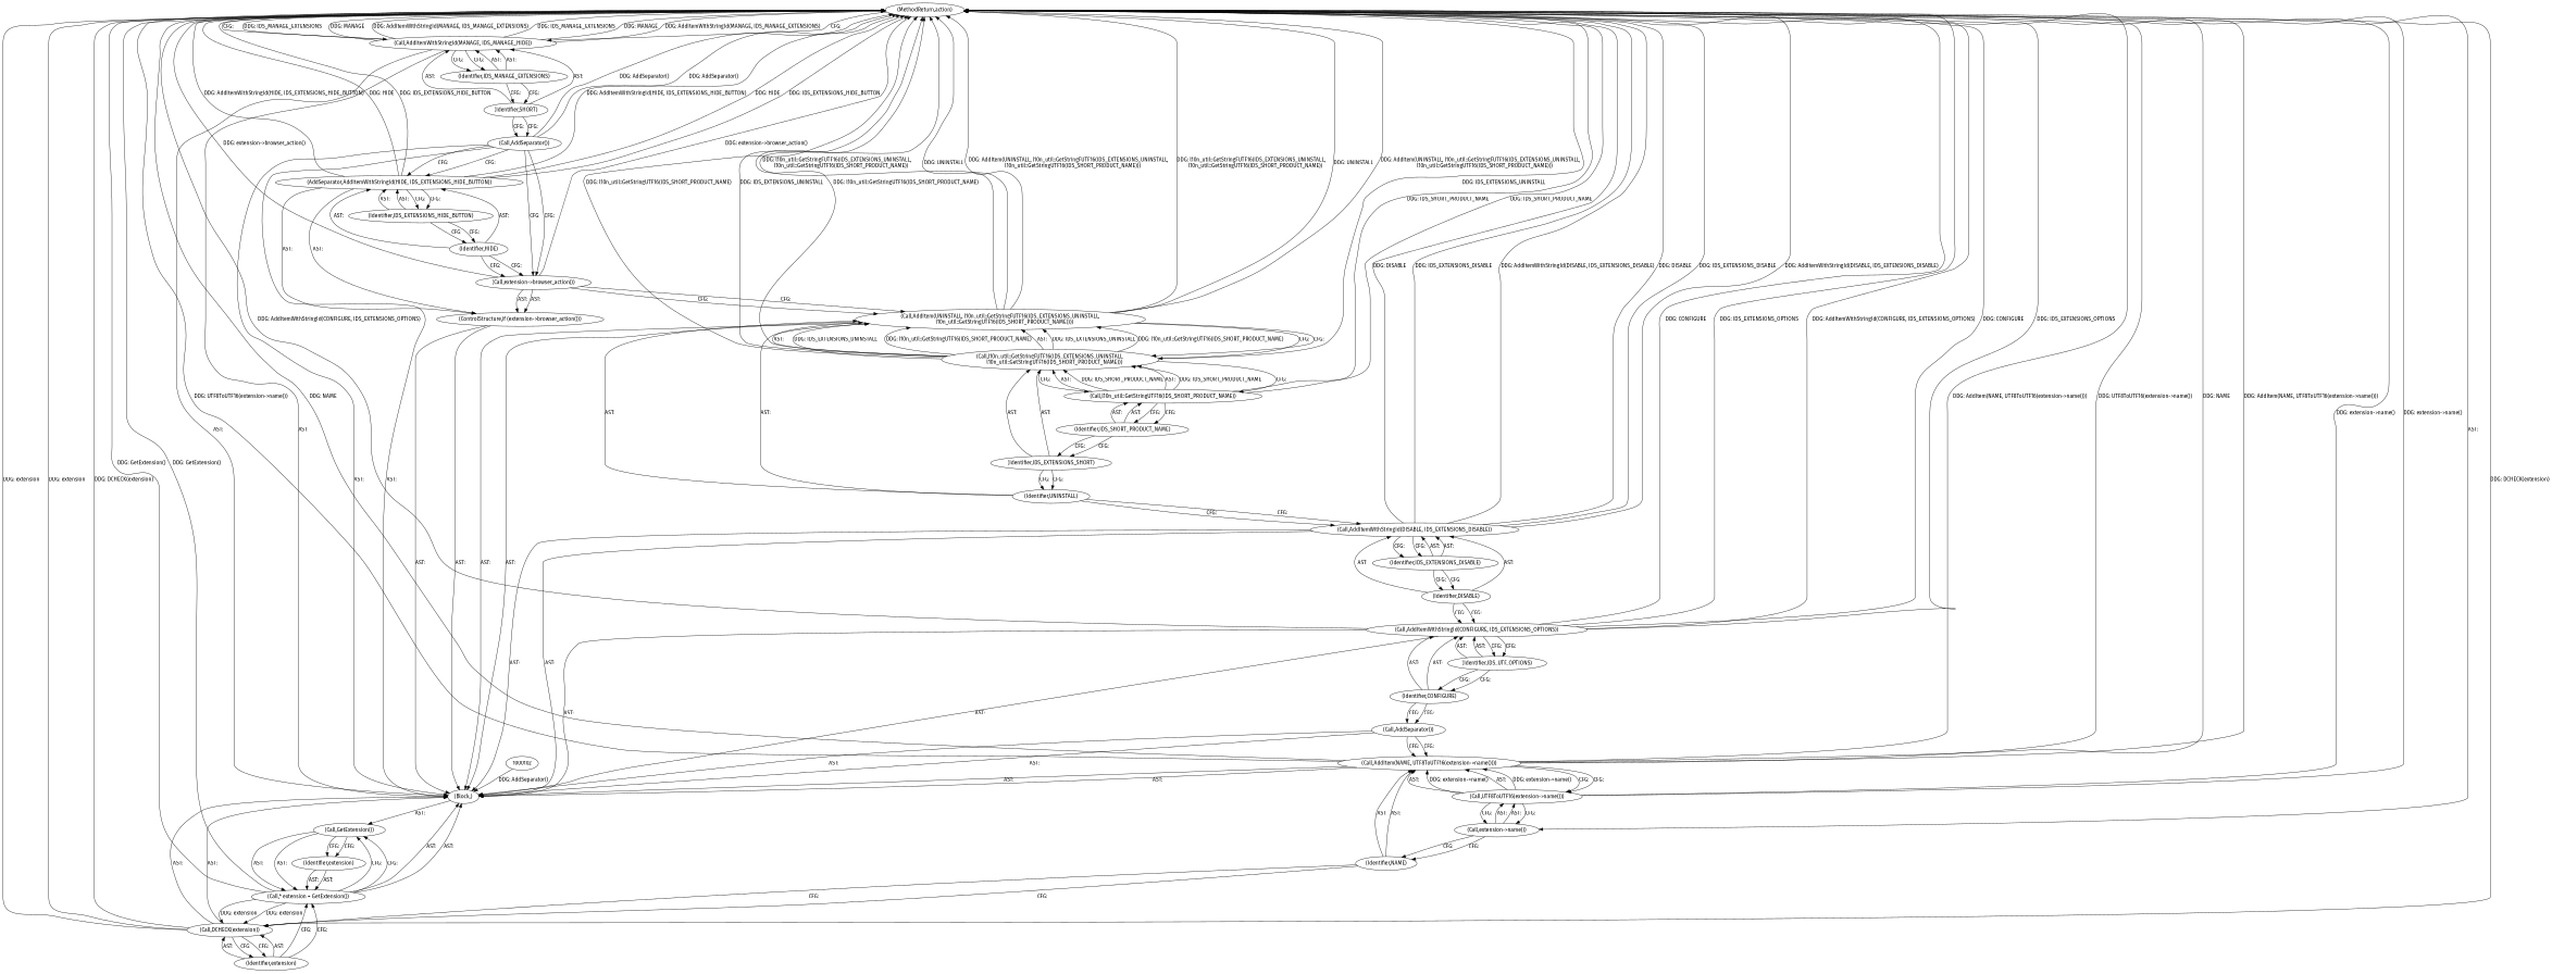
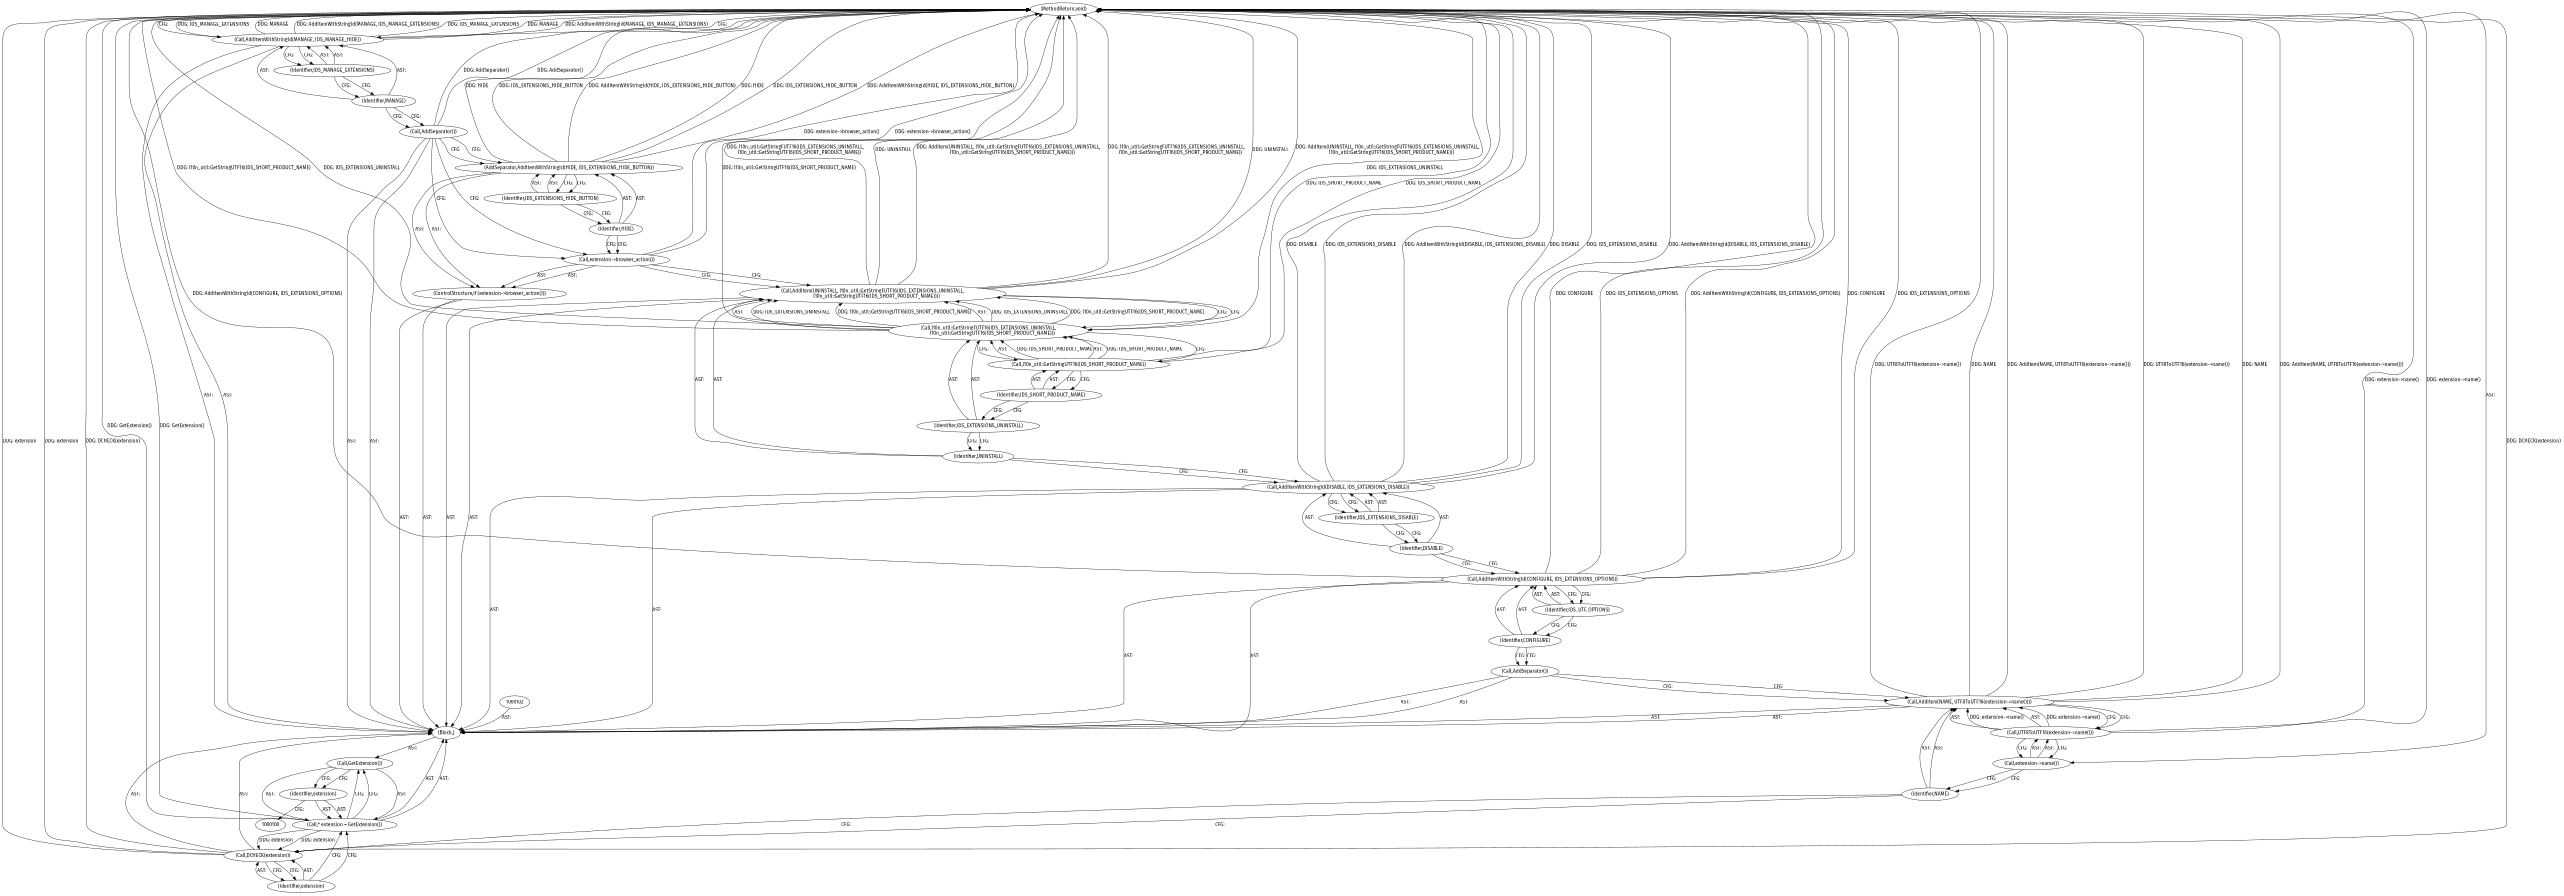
  digraph {
    fontname="Fira Sans"
    node [fontname="Fira Sans"]
    edge [fontname="Fira Sans"]
-   n1 [label="(MethodReturn,action)"]
+   n1 [label="(MethodReturn,void)"]
    n2 [label="(Call,AddItemWithStringId(MANAGE, IDS_MANAGE_HIDE))"]
    n3 [label="(Call,extension->name())"]
    n4 [label="(Block,)"]
    n5 [label="(Identifier,IDS_MANAGE_EXTENSIONS)"]
    n6 [label="(Call,GetExtension())"]
    n7 [label="(Identifier,UNINSTALL)"]
    n8 [label="(Call,AddItem(UNINSTALL, l10n_util::GetStringFUTF16(IDS_EXTENSIONS_UNINSTALL,\n      l10n_util::GetStringUTF16(IDS_SHORT_PRODUCT_NAME))))"]
    n9 [label="(Call,AddItemWithStringId(DISABLE, IDS_EXTENSIONS_DISABLE))"]
    n10 [label="(Call,l10n_util::GetStringFUTF16(IDS_EXTENSIONS_UNINSTALL,\n      l10n_util::GetStringUTF16(IDS_SHORT_PRODUCT_NAME)))"]
    n11 [label="(Identifier,IDS_EXTENSIONS_DISABLE)"]
    n12 [label="(Call,l10n_util::GetStringUTF16(IDS_SHORT_PRODUCT_NAME))"]
    n13 [label="(Identifier,IDS_SHORT_PRODUCT_NAME)"]
-   n14 [label="(Identifier,IDS_EXTENSIONS_SHORT)"]
+   n14 [label="(Identifier,IDS_EXTENSIONS_UNINSTALL)"]
    n15 [label="(ControlStructure,if (extension->browser_action()))"]
    n16 [label="(Call,extension->browser_action())"]
    n17 [label="(Identifier,HIDE)"]
    n18 [label="(AddSeparator,AddItemWithStringId(HIDE, IDS_EXTENSIONS_HIDE_BUTTON))"]
    n19 [label="(Identifier,IDS_EXTENSIONS_HIDE_BUTTON)"]
    n20 [label="(Call,AddSeparator())"]
-   n21 [label="(Identifier,SHORT)"]
+   n21 [label="(Identifier,MANAGE)"]
    n22 [label="(Call,* extension = GetExtension())"]
    n23 [label="(Call,DCHECK(extension))"]
    n24 [label="(Identifier,extension)"]
    n25 [label="(Identifier,extension)"]
+   1000100
    n27 [label="(Identifier,NAME)"]
    n28 [label="(Call,AddItem(NAME, UTF8ToUTF16(extension->name())))"]
    n29 [label="(Call,UTF8ToUTF16(extension->name()))"]
    n30 [label="(Call,AddSeparator())"]
    n31 [label="(Identifier,CONFIGURE)"]
    n32 [label="(Call,AddItemWithStringId(CONFIGURE, IDS_EXTENSIONS_OPTIONS))"]
    n33 [label="(Identifier,IDS_UTF_OPTIONS)"]
    n34 [label="(Identifier,DISABLE)"]
    1000102
    n1 -> n2 [label="CFG: "]
    n1 -> n2 [label="CFG: "]
    n1 -> n3 [label="AST: "]
    n2 -> n1 [label="DDG: IDS_MANAGE_EXTENSIONS"]
    n2 -> n1 [label="DDG: MANAGE"]
    n2 -> n1 [label="DDG: AddItemWithStringId(MANAGE, IDS_MANAGE_EXTENSIONS)"]
    n2 -> n1 [label="DDG: IDS_MANAGE_EXTENSIONS"]
    n2 -> n1 [label="DDG: MANAGE"]
    n2 -> n1 [label="DDG: AddItemWithStringId(MANAGE, IDS_MANAGE_EXTENSIONS)"]
    n2 -> n4 [label="AST: "]
    n2 -> n4 [label="AST: "]
    n2 -> n5 [label="CFG: "]
    n2 -> n5 [label="CFG: "]
    n3 -> n27 [label="CFG: "]
    n3 -> n27 [label="CFG: "]
    n3 -> n29 [label="AST: "]
    n3 -> n29 [label="AST: "]
    n4 -> n6 [label="AST: "]
    n5 -> n2 [label="AST: "]
    n5 -> n2 [label="AST: "]
    n5 -> n21 [label="CFG: "]
    n5 -> n21 [label="CFG: "]
    n6 -> n22 [label="AST: "]
    n6 -> n22 [label="AST: "]
    n6 -> n24 [label="CFG: "]
    n6 -> n24 [label="CFG: "]
    n7 -> n8 [label="AST: "]
    n7 -> n8 [label="AST: "]
    n7 -> n9 [label="CFG: "]
    n7 -> n9 [label="CFG: "]
    n8 -> n1 [label="DDG: AddItem(UNINSTALL, l10n_util::GetStringFUTF16(IDS_EXTENSIONS_UNINSTALL,\n      l10n_util::GetStringUTF16(IDS_SHORT_PRODUCT_NAME)))"]
    n8 -> n1 [label="DDG: l10n_util::GetStringFUTF16(IDS_EXTENSIONS_UNINSTALL,\n      l10n_util::GetStringUTF16(IDS_SHORT_PRODUCT_NAME))"]
    n8 -> n1 [label="DDG: UNINSTALL"]
    n8 -> n1 [label="DDG: AddItem(UNINSTALL, l10n_util::GetStringFUTF16(IDS_EXTENSIONS_UNINSTALL,\n      l10n_util::GetStringUTF16(IDS_SHORT_PRODUCT_NAME)))"]
    n8 -> n1 [label="DDG: l10n_util::GetStringFUTF16(IDS_EXTENSIONS_UNINSTALL,\n      l10n_util::GetStringUTF16(IDS_SHORT_PRODUCT_NAME))"]
    n8 -> n1 [label="DDG: UNINSTALL"]
    n8 -> n4 [label="AST: "]
    n8 -> n4 [label="AST: "]
    n8 -> n10 [label="CFG: "]
    n8 -> n10 [label="CFG: "]
    n9 -> n1 [label="DDG: DISABLE"]
    n9 -> n1 [label="DDG: IDS_EXTENSIONS_DISABLE"]
    n9 -> n1 [label="DDG: AddItemWithStringId(DISABLE, IDS_EXTENSIONS_DISABLE)"]
    n9 -> n1 [label="DDG: DISABLE"]
    n9 -> n1 [label="DDG: IDS_EXTENSIONS_DISABLE"]
    n9 -> n1 [label="DDG: AddItemWithStringId(DISABLE, IDS_EXTENSIONS_DISABLE)"]
    n9 -> n4 [label="AST: "]
    n9 -> n4 [label="AST: "]
    n9 -> n11 [label="CFG: "]
    n9 -> n11 [label="CFG: "]
    n10 -> n1 [label="DDG: IDS_EXTENSIONS_UNINSTALL"]
    n10 -> n1 [label="DDG: l10n_util::GetStringUTF16(IDS_SHORT_PRODUCT_NAME)"]
    n10 -> n1 [label="DDG: IDS_EXTENSIONS_UNINSTALL"]
    n10 -> n1 [label="DDG: l10n_util::GetStringUTF16(IDS_SHORT_PRODUCT_NAME)"]
    n10 -> n8 [label="AST: "]
    n10 -> n8 [label="DDG: IDS_EXTENSIONS_UNINSTALL"]
    n10 -> n8 [label="DDG: l10n_util::GetStringUTF16(IDS_SHORT_PRODUCT_NAME)"]
    n10 -> n8 [label="AST: "]
    n10 -> n8 [label="DDG: IDS_EXTENSIONS_UNINSTALL"]
    n10 -> n8 [label="DDG: l10n_util::GetStringUTF16(IDS_SHORT_PRODUCT_NAME)"]
    n10 -> n12 [label="CFG: "]
    n10 -> n12 [label="CFG: "]
    n11 -> n9 [label="AST: "]
    n11 -> n9 [label="AST: "]
    n11 -> n34 [label="CFG: "]
    n11 -> n34 [label="CFG: "]
    n12 -> n1 [label="DDG: IDS_SHORT_PRODUCT_NAME"]
    n12 -> n1 [label="DDG: IDS_SHORT_PRODUCT_NAME"]
    n12 -> n10 [label="AST: "]
    n12 -> n10 [label="DDG: IDS_SHORT_PRODUCT_NAME"]
    n12 -> n10 [label="AST: "]
    n12 -> n10 [label="DDG: IDS_SHORT_PRODUCT_NAME"]
    n12 -> n13 [label="CFG: "]
    n12 -> n13 [label="CFG: "]
    n13 -> n12 [label="AST: "]
    n13 -> n12 [label="AST: "]
    n13 -> n14 [label="CFG: "]
    n13 -> n14 [label="CFG: "]
    n14 -> n7 [label="CFG: "]
    n14 -> n7 [label="CFG: "]
    n14 -> n10 [label="AST: "]
    n14 -> n10 [label="AST: "]
    n15 -> n4 [label="AST: "]
    n15 -> n4 [label="AST: "]
    n16 -> n1 [label="DDG: extension->browser_action()"]
    n16 -> n1 [label="DDG: extension->browser_action()"]
    n16 -> n8 [label="CFG: "]
    n16 -> n8 [label="CFG: "]
    n16 -> n15 [label="AST: "]
    n16 -> n15 [label="AST: "]
    n17 -> n16 [label="CFG: "]
    n17 -> n16 [label="CFG: "]
    n17 -> n18 [label="AST: "]
    n17 -> n18 [label="AST: "]
    n18 -> n1 [label="DDG: AddItemWithStringId(HIDE, IDS_EXTENSIONS_HIDE_BUTTON)"]
    n18 -> n1 [label="DDG: HIDE"]
    n18 -> n1 [label="DDG: IDS_EXTENSIONS_HIDE_BUTTON"]
    n18 -> n1 [label="DDG: AddItemWithStringId(HIDE, IDS_EXTENSIONS_HIDE_BUTTON)"]
    n18 -> n1 [label="DDG: HIDE"]
    n18 -> n1 [label="DDG: IDS_EXTENSIONS_HIDE_BUTTON"]
    n18 -> n15 [label="AST: "]
    n18 -> n15 [label="AST: "]
    n18 -> n19 [label="CFG: "]
    n18 -> n19 [label="CFG: "]
    n19 -> n17 [label="CFG: "]
    n19 -> n17 [label="CFG: "]
    n19 -> n18 [label="AST: "]
    n19 -> n18 [label="AST: "]
    n20 -> n1 [label="DDG: AddSeparator()"]
    n20 -> n1 [label="DDG: AddSeparator()"]
    n20 -> n4 [label="AST: "]
    n20 -> n4 [label="AST: "]
    n20 -> n16 [label="CFG: "]
    n20 -> n16 [label="CFG: "]
    n20 -> n18 [label="CFG: "]
    n20 -> n18 [label="CFG: "]
    n21 -> n2 [label="AST: "]
    n21 -> n2 [label="AST: "]
    n21 -> n20 [label="CFG: "]
    n21 -> n20 [label="CFG: "]
    n22 -> n1 [label="DDG: GetExtension()"]
    n22 -> n1 [label="DDG: GetExtension()"]
    n22 -> n4 [label="AST: "]
    n22 -> n4 [label="AST: "]
    n22 -> n6 [label="CFG: "]
    n22 -> n6 [label="CFG: "]
    n22 -> n23 [label="DDG: extension"]
    n22 -> n23 [label="DDG: extension"]
    n23 -> n1 [label="DDG: extension"]
    n23 -> n1 [label="DDG: DCHECK(extension)"]
    n23 -> n1 [label="DDG: extension"]
    n23 -> n1 [label="DDG: DCHECK(extension)"]
    n23 -> n4 [label="AST: "]
    n23 -> n4 [label="AST: "]
    n23 -> n25 [label="CFG: "]
    n23 -> n25 [label="CFG: "]
    n24 -> n22 [label="AST: "]
    n24 -> n22 [label="AST: "]
+   n24 -> 1000100 [label="CFG: "]
    n25 -> n22 [label="CFG: "]
    n25 -> n22 [label="CFG: "]
    n25 -> n23 [label="AST: "]
    n25 -> n23 [label="AST: "]
    n27 -> n23 [label="CFG: "]
    n27 -> n23 [label="CFG: "]
    n27 -> n28 [label="AST: "]
    n27 -> n28 [label="AST: "]
    n28 -> n1 [label="DDG: AddItem(NAME, UTF8ToUTF16(extension->name()))"]
    n28 -> n1 [label="DDG: UTF8ToUTF16(extension->name())"]
    n28 -> n1 [label="DDG: NAME"]
    n28 -> n1 [label="DDG: AddItem(NAME, UTF8ToUTF16(extension->name()))"]
    n28 -> n1 [label="DDG: UTF8ToUTF16(extension->name())"]
    n28 -> n1 [label="DDG: NAME"]
    n28 -> n4 [label="AST: "]
    n28 -> n4 [label="AST: "]
    n28 -> n29 [label="CFG: "]
    n28 -> n29 [label="CFG: "]
    n29 -> n1 [label="DDG: extension->name()"]
    n29 -> n1 [label="DDG: extension->name()"]
    n29 -> n3 [label="CFG: "]
    n29 -> n3 [label="CFG: "]
    n29 -> n28 [label="AST: "]
    n29 -> n28 [label="DDG: extension->name()"]
    n29 -> n28 [label="AST: "]
    n29 -> n28 [label="DDG: extension->name()"]
    n30 -> n4 [label="AST: "]
    n30 -> n4 [label="AST: "]
    n30 -> n28 [label="CFG: "]
    n30 -> n28 [label="CFG: "]
    n31 -> n30 [label="CFG: "]
    n31 -> n30 [label="CFG: "]
    n31 -> n32 [label="AST: "]
    n31 -> n32 [label="AST: "]
    n32 -> n1 [label="DDG: CONFIGURE"]
    n32 -> n1 [label="DDG: IDS_EXTENSIONS_OPTIONS"]
    n32 -> n1 [label="DDG: AddItemWithStringId(CONFIGURE, IDS_EXTENSIONS_OPTIONS)"]
    n32 -> n1 [label="DDG: CONFIGURE"]
    n32 -> n1 [label="DDG: IDS_EXTENSIONS_OPTIONS"]
    n32 -> n1 [label="DDG: AddItemWithStringId(CONFIGURE, IDS_EXTENSIONS_OPTIONS)"]
    n32 -> n4 [label="AST: "]
    n32 -> n4 [label="AST: "]
    n32 -> n33 [label="CFG: "]
    n32 -> n33 [label="CFG: "]
    n33 -> n31 [label="CFG: "]
    n33 -> n31 [label="CFG: "]
    n33 -> n32 [label="AST: "]
    n33 -> n32 [label="AST: "]
    n34 -> n9 [label="AST: "]
    n34 -> n9 [label="AST: "]
    n34 -> n32 [label="CFG: "]
    n34 -> n32 [label="CFG: "]
-   1000102 -> n4 [label="DDG: AddSeparator()"]
+   1000102 -> n4 [label="AST: "]
  }
